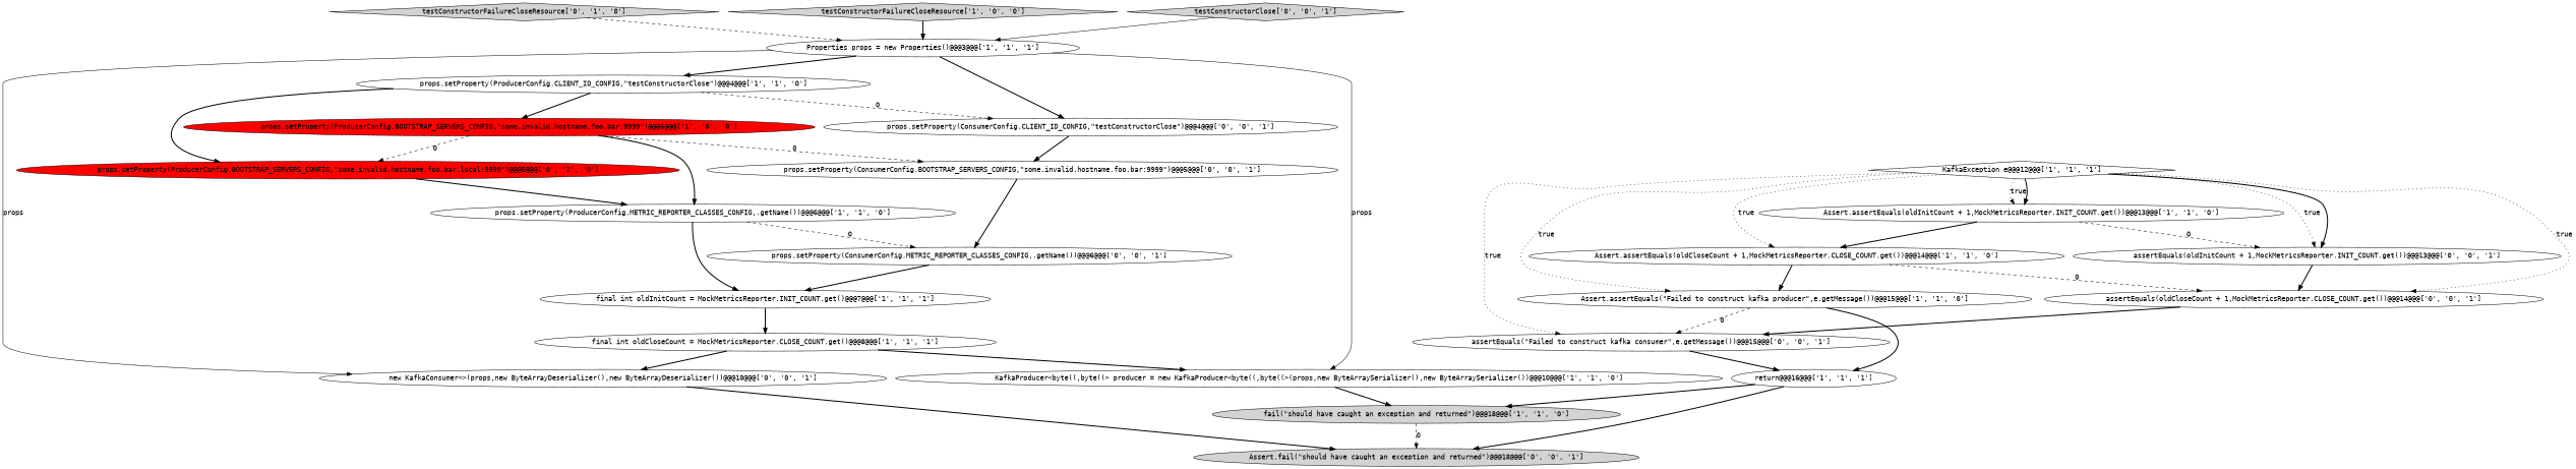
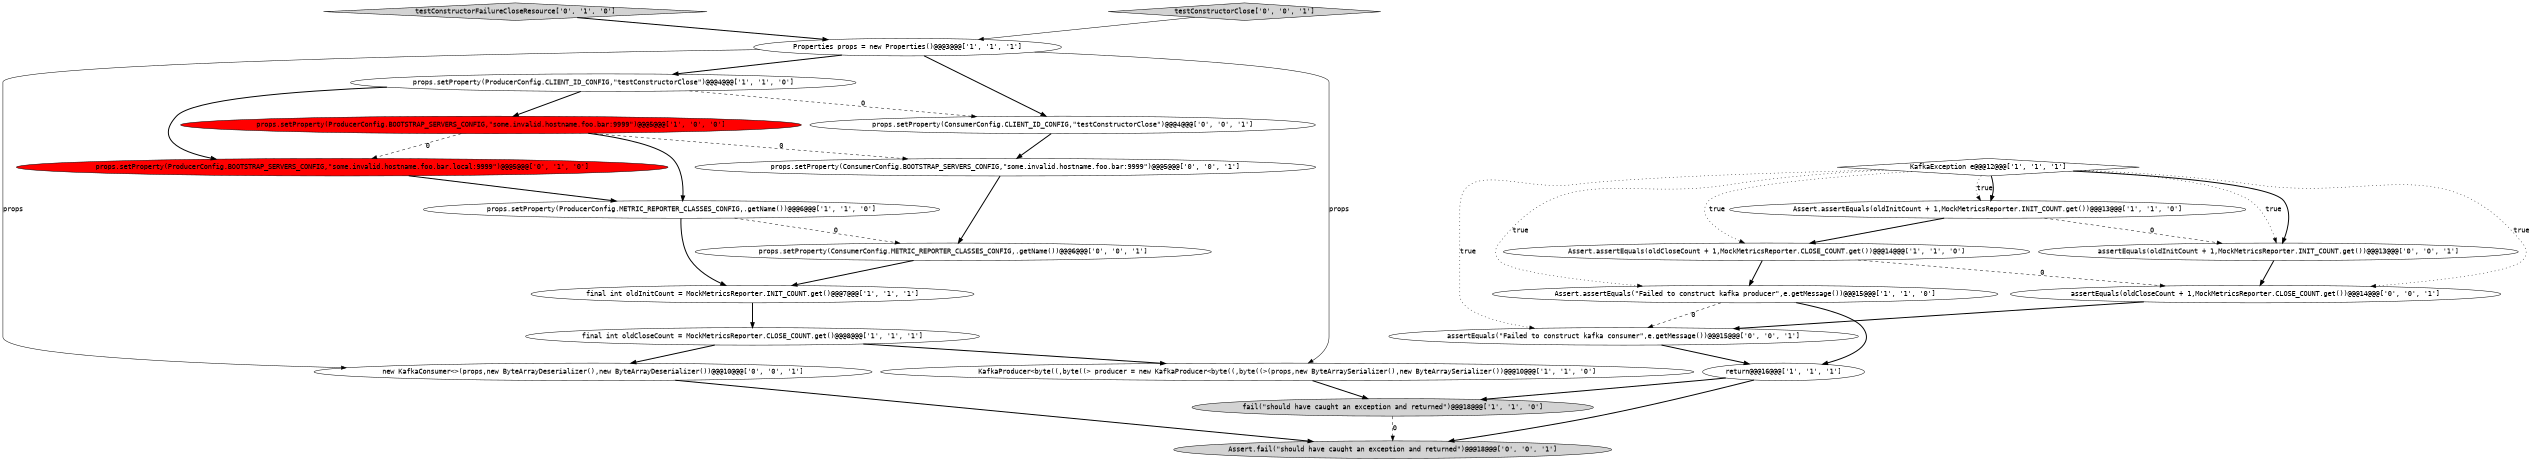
  digraph {
    fontname="DejaVu Sans Mono"
    node [fillcolor=white fontname="DejaVu Sans Mono" shape=ellipse style=filled]
    edge [fontname="DejaVu Sans Mono" style=bold]
    n1 [label="Properties props = new Properties()@@@3@@@['1', '1', '1']"]
    n2 [label="props.setProperty(ConsumerConfig.CLIENT_ID_CONFIG,\"testConstructorClose\")@@@4@@@['0', '0', '1']"]
    n3 [label="props.setProperty(ProducerConfig.CLIENT_ID_CONFIG,\"testConstructorClose\")@@@4@@@['1', '1', '0']"]
    n4 [label="new KafkaConsumer<>(props,new ByteArrayDeserializer(),new ByteArrayDeserializer())@@@10@@@['0', '0', '1']"]
    n5 [label="KafkaProducer<byte((,byte((> producer = new KafkaProducer<byte((,byte((>(props,new ByteArraySerializer(),new ByteArraySerializer())@@@10@@@['1', '1', '0']"]
    n6 [label="props.setProperty(ConsumerConfig.BOOTSTRAP_SERVERS_CONFIG,\"some.invalid.hostname.foo.bar:9999\")@@@5@@@['0', '0', '1']"]
    n7 [fillcolor=red label="props.setProperty(ProducerConfig.BOOTSTRAP_SERVERS_CONFIG,\"some.invalid.hostname.foo.bar.local:9999\")@@@5@@@['0', '1', '0']"]
    n8 [fillcolor=red label="props.setProperty(ProducerConfig.BOOTSTRAP_SERVERS_CONFIG,\"some.invalid.hostname.foo.bar:9999\")@@@5@@@['1', '0', '0']"]
    n9 [fillcolor=lightgray label="Assert.fail(\"should have caught an exception and returned\")@@@18@@@['0', '0', '1']"]
    n10 [fillcolor=lightgray label="fail(\"should have caught an exception and returned\")@@@18@@@['1', '1', '0']"]
    n11 [label="props.setProperty(ConsumerConfig.METRIC_REPORTER_CLASSES_CONFIG,.getName())@@@6@@@['0', '0', '1']"]
    n12 [label="assertEquals(\"Failed to construct kafka consumer\",e.getMessage())@@@15@@@['0', '0', '1']"]
    n13 [label="return@@@16@@@['1', '1', '1']"]
    n14 [fillcolor=lightgray label="testConstructorFailureCloseResource['0', '1', '0']" shape=diamond]
    n15 [label="final int oldInitCount = MockMetricsReporter.INIT_COUNT.get()@@@7@@@['1', '1', '1']"]
    n16 [label="final int oldCloseCount = MockMetricsReporter.CLOSE_COUNT.get()@@@8@@@['1', '1', '1']"]
    n17 [label="Assert.assertEquals(oldInitCount + 1,MockMetricsReporter.INIT_COUNT.get())@@@13@@@['1', '1', '0']"]
    n18 [label="Assert.assertEquals(oldCloseCount + 1,MockMetricsReporter.CLOSE_COUNT.get())@@@14@@@['1', '1', '0']"]
    n19 [label="assertEquals(oldInitCount + 1,MockMetricsReporter.INIT_COUNT.get())@@@13@@@['0', '0', '1']"]
    n20 [label="assertEquals(oldCloseCount + 1,MockMetricsReporter.CLOSE_COUNT.get())@@@14@@@['0', '0', '1']"]
    n21 [label="Assert.assertEquals(\"Failed to construct kafka producer\",e.getMessage())@@@15@@@['1', '1', '0']"]
    n22 [label="KafkaException e@@@12@@@['1', '1', '1']" shape=diamond]
    n23 [label="props.setProperty(ProducerConfig.METRIC_REPORTER_CLASSES_CONFIG,.getName())@@@6@@@['1', '1', '0']"]
-   n24 [fillcolor=lightgray label="testConstructorFailureCloseResource['1', '0', '0']" shape=diamond]
    n25 [fillcolor=lightgray label="testConstructorClose['0', '0', '1']" shape=diamond]
    n1 -> n2
    n1 -> n3
    n1 -> n4 [label=props style=solid]
    n1 -> n5 [label=props style=solid]
    n2 -> n6
    n3 -> n2 [label=0 style=dashed]
    n3 -> n7
    n3 -> n8
    n4 -> n9
    n5 -> n10
    n6 -> n11
    n7 -> n23
    n8 -> n6 [label=0 style=dashed]
    n8 -> n7 [label=0 style=dashed]
    n8 -> n23
    n10 -> n9 [label=0 style=dashed]
    n11 -> n15
    n12 -> n13
    n13 -> n9
    n13 -> n10
-   n14 -> n1 [style=dashed]
+   n14 -> n1
    n15 -> n16
    n16 -> n4
    n16 -> n5
    n17 -> n18
    n17 -> n19 [label=0 style=dashed]
    n18 -> n20 [label=0 style=dashed]
    n18 -> n21
    n19 -> n20
    n20 -> n12
    n21 -> n12 [label=0 style=dashed]
    n21 -> n13
    n22 -> n12 [label=true style=dotted]
    n22 -> n17 [label=true style=dotted]
    n22 -> n17
    n22 -> n18 [label=true style=dotted]
    n22 -> n19 [label=true style=dotted]
    n22 -> n19
    n22 -> n20 [label=true style=dotted]
    n22 -> n21 [label=true style=dotted]
    n23 -> n11 [label=0 style=dashed]
    n23 -> n15
-   n24 -> n1
    n25 -> n1 [style=solid]
  }
